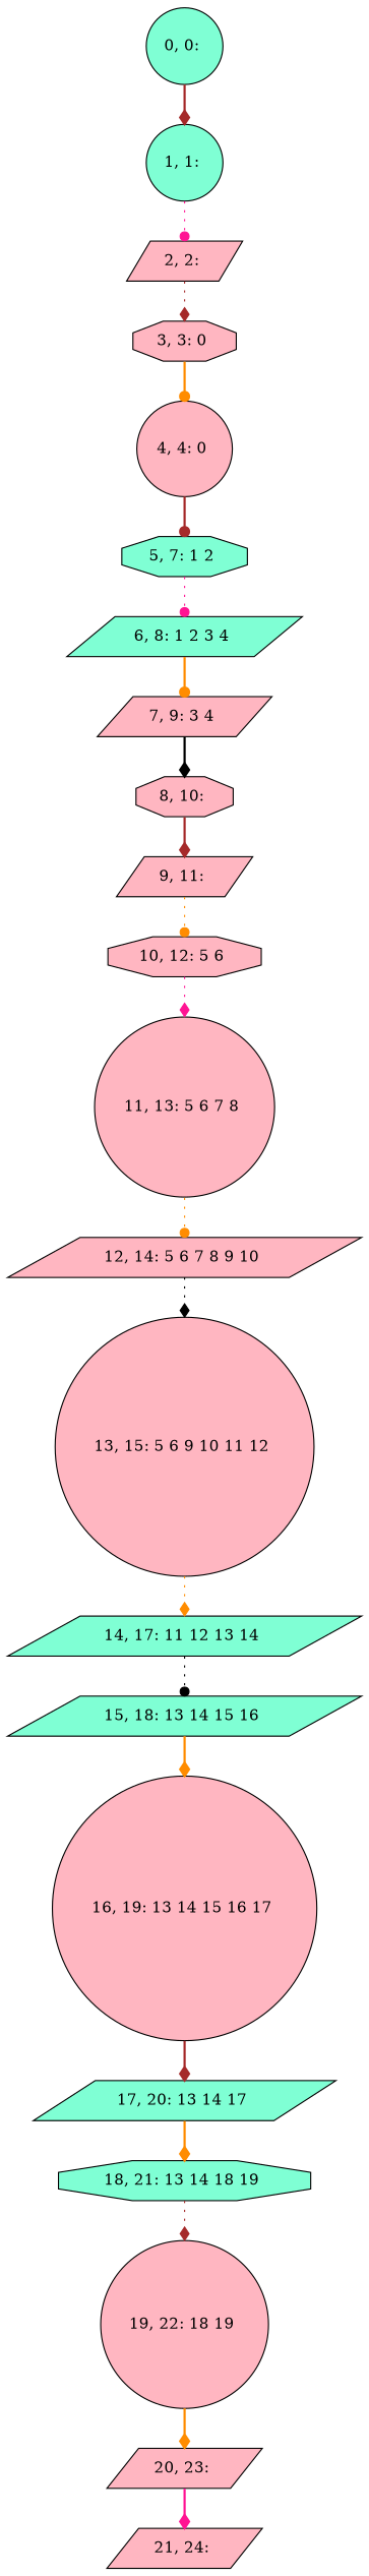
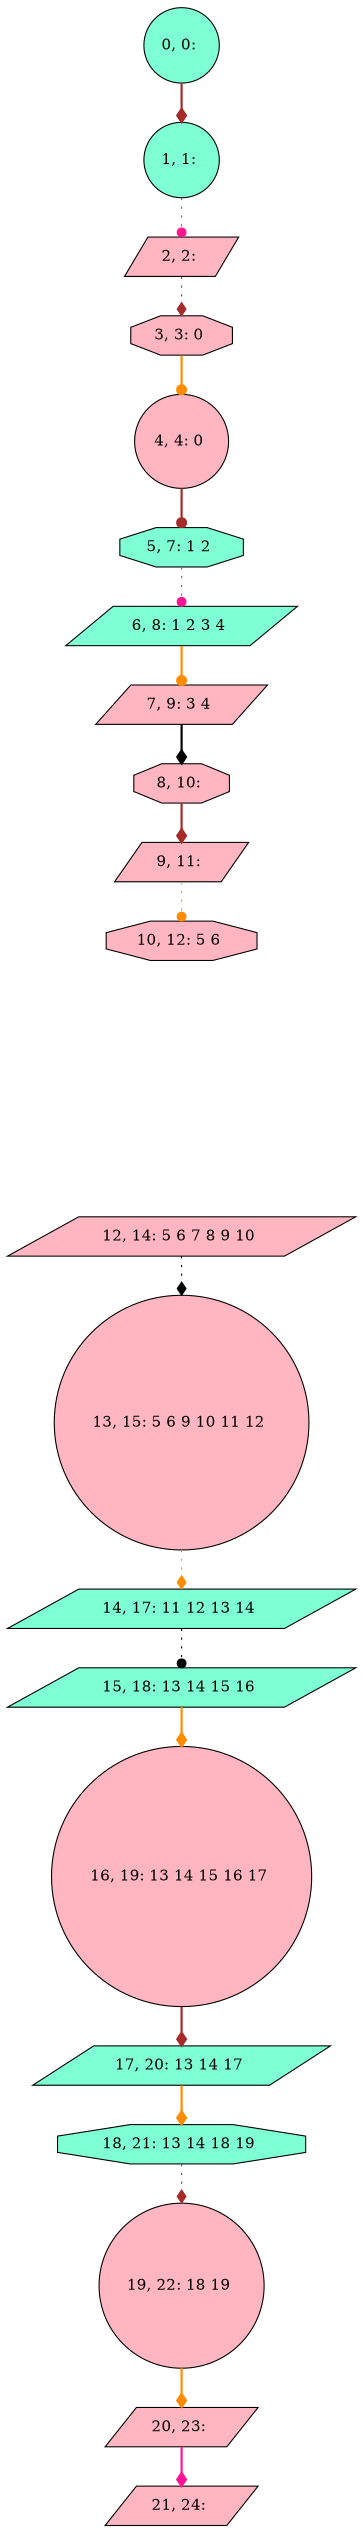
  digraph {
    node [fillcolor=lightpink shape=parallelogram style=filled]
    edge [arrowhead=diamond color=darkorange style=bold]
    n1 [fillcolor=aquamarine label="0, 0: " shape=circle]
    n2 [fillcolor=aquamarine label="1, 1: " shape=circle]
    n3 [label="2, 2: "]
    n4 [label="3, 3: 0 " shape=octagon]
    n5 [label="4, 4: 0 " shape=circle]
    n6 [fillcolor=aquamarine label="5, 7: 1 2 " shape=octagon]
    n7 [fillcolor=aquamarine label="6, 8: 1 2 3 4 "]
    n8 [label="9, 11: "]
    n9 [label="10, 12: 5 6 " shape=octagon]
    n10 [label="7, 9: 3 4 "]
    n11 [label="8, 10: " shape=octagon]
-   n12 [label="11, 13: 5 6 7 8 " shape=circle]
    n13 [label="12, 14: 5 6 7 8 9 10 "]
    n14 [label="13, 15: 5 6 9 10 11 12 " shape=circle]
    n15 [fillcolor=aquamarine label="14, 17: 11 12 13 14 "]
    n16 [fillcolor=aquamarine label="15, 18: 13 14 15 16 "]
    n17 [label="16, 19: 13 14 15 16 17 " shape=circle]
    n18 [fillcolor=aquamarine label="17, 20: 13 14 17 "]
    n19 [fillcolor=aquamarine label="18, 21: 13 14 18 19 " shape=octagon]
    n20 [label="19, 22: 18 19 " shape=circle]
    n21 [label="20, 23: "]
    n22 [label="21, 24: "]
    n1 -> n2 [color=brown]
    n2 -> n3 [arrowhead=dot color=deeppink style=dotted]
    n3 -> n4 [color=brown style=dotted]
    n4 -> n5 [arrowhead=dot]
    n5 -> n6 [arrowhead=dot color=brown]
    n6 -> n7 [arrowhead=dot color=deeppink style=dotted]
    n7 -> n10 [arrowhead=dot]
    n8 -> n9 [arrowhead=dot style=dotted]
-   n9 -> n12 [color=deeppink style=dotted]
    n10 -> n11 [color=black]
    n11 -> n8 [color=brown]
-   n12 -> n13 [arrowhead=dot style=dotted]
    n13 -> n14 [color=black style=dotted]
    n14 -> n15 [style=dotted]
    n15 -> n16 [arrowhead=dot color=black style=dotted]
    n16 -> n17
    n17 -> n18 [color=brown]
    n18 -> n19
    n19 -> n20 [color=brown style=dotted]
    n20 -> n21
    n21 -> n22 [color=deeppink]
  }
